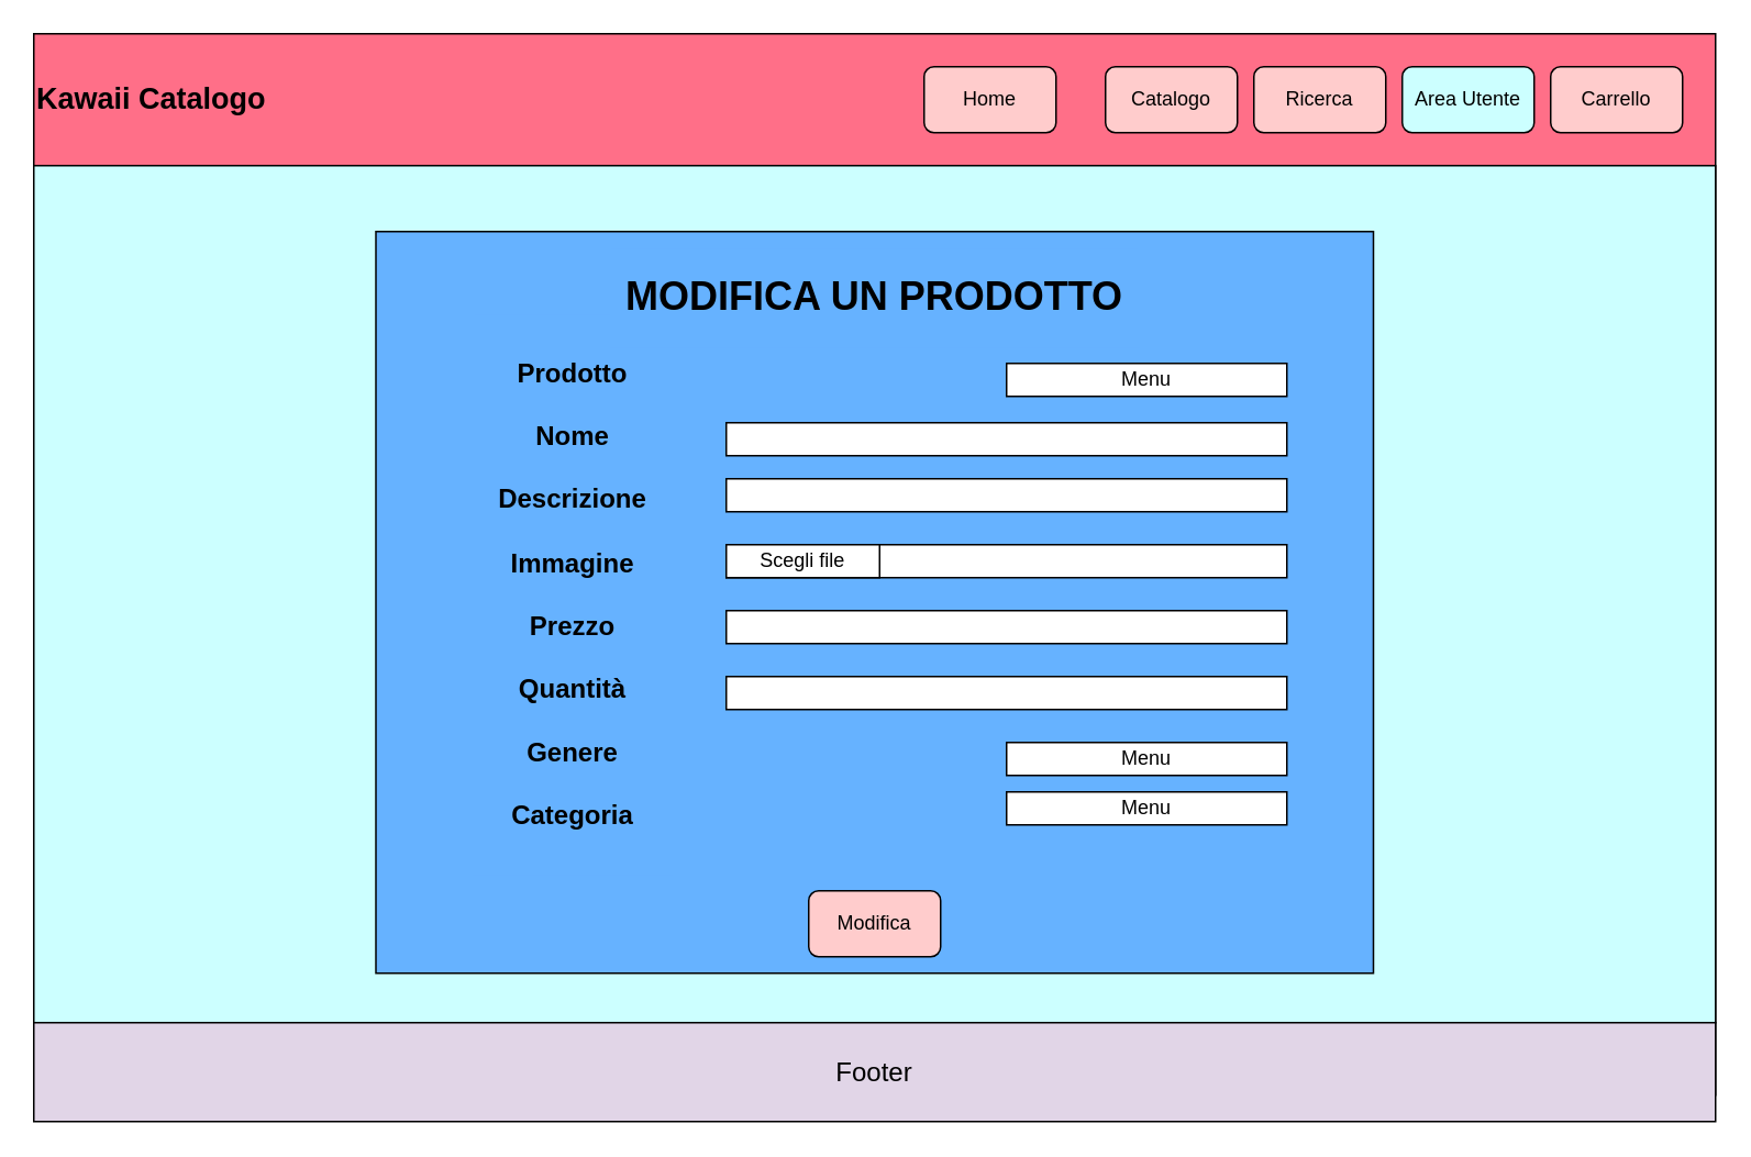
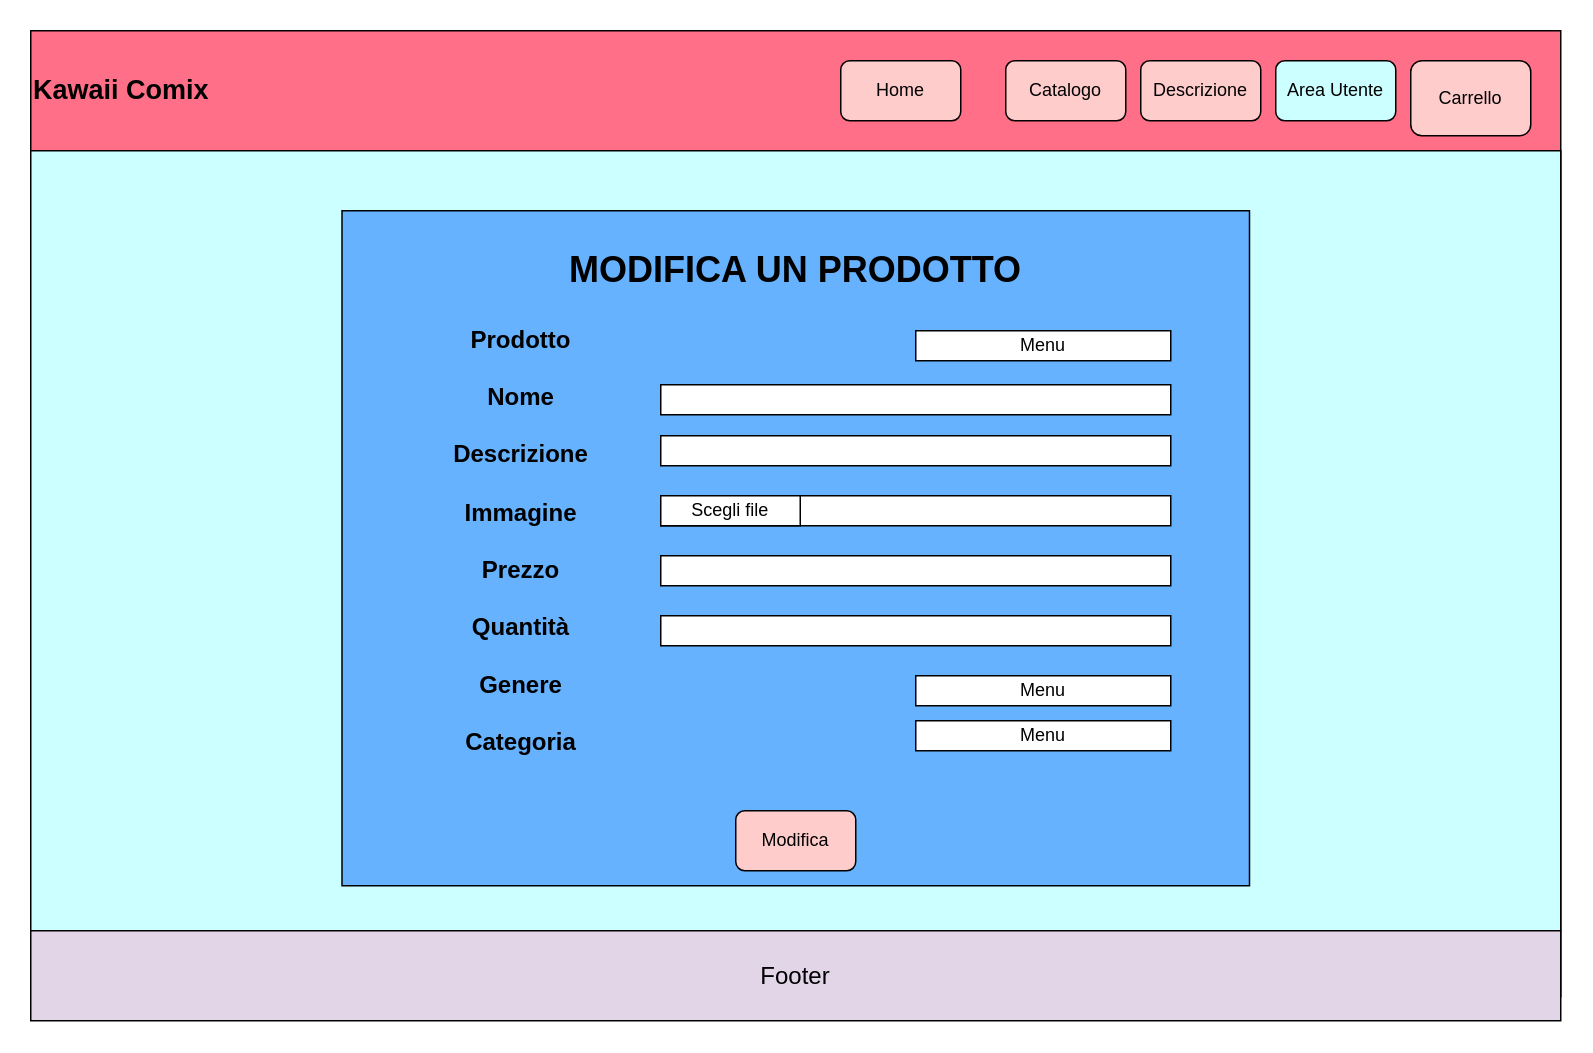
  <mxCell id="0" />
  <mxCell id="1" parent="0" />
- <mxCell id="2" value="&lt;font style=&quot;font-size: 18px;&quot;&gt;Kawaii Catalogo&lt;/font&gt;" style="swimlane;whiteSpace=wrap;html=1;startSize=80;fillColor=#FF6F88;align=left;strokeColor=#000000;" parent="1" vertex="1"><mxGeometry x="20" y="20" width="1020" height="644" as="geometry" /></mxCell>
+ <mxCell id="2" value="&lt;font style=&quot;font-size: 18px;&quot;&gt;Kawaii Comix&lt;/font&gt;" style="swimlane;whiteSpace=wrap;html=1;startSize=80;fillColor=#FF6F88;align=left;strokeColor=#000000;" parent="1" vertex="1"><mxGeometry x="20" y="20" width="1020" height="644" as="geometry" /></mxCell>
  <mxCell id="3" value="" style="whiteSpace=wrap;html=1;fillColor=#CCFFFF;align=left;" parent="2" vertex="1"><mxGeometry y="80" width="1020" height="520" as="geometry" /></mxCell>
  <mxCell id="4" value="Home" style="rounded=1;whiteSpace=wrap;html=1;fillColor=#FFCCCC;" parent="2" vertex="1"><mxGeometry x="540" y="20" width="80" height="40" as="geometry" /></mxCell>
  <mxCell id="5" value="Catalogo" style="rounded=1;whiteSpace=wrap;html=1;fillColor=#FFCCCC;" parent="2" vertex="1"><mxGeometry x="650" y="20" width="80" height="40" as="geometry" /></mxCell>
- <mxCell id="6" value="Ricerca" style="rounded=1;whiteSpace=wrap;html=1;fillColor=#FFCCCC;" parent="2" vertex="1"><mxGeometry x="740" y="20" width="80" height="40" as="geometry" /></mxCell>
+ <mxCell id="6" value="Descrizione" style="rounded=1;whiteSpace=wrap;html=1;fillColor=#FFCCCC;" parent="2" vertex="1"><mxGeometry x="740" y="20" width="80" height="40" as="geometry" /></mxCell>
  <mxCell id="7" value="Area Utente" style="rounded=1;whiteSpace=wrap;html=1;fillColor=#ccffff;" parent="2" vertex="1"><mxGeometry x="830" y="20" width="80" height="40" as="geometry" /></mxCell>
- <mxCell id="8" value="Carrello" style="rounded=1;whiteSpace=wrap;html=1;fillColor=#FFCCCC;" parent="2" vertex="1"><mxGeometry x="920" y="20" width="80" height="40" as="geometry" /></mxCell>
+ <mxCell id="8" value="Carrello" style="rounded=1;whiteSpace=wrap;html=1;fillColor=#FFCCCC;" parent="2" vertex="1"><mxGeometry x="920" y="20" width="80" height="50" as="geometry" /></mxCell>
  <mxCell id="9" value="" style="rounded=0;whiteSpace=wrap;html=1;fillColor=#66B2FF;align=left;" parent="2" vertex="1"><mxGeometry x="207.5" y="120" width="605" height="450" as="geometry" /></mxCell>
  <mxCell id="10" value="Modifica" style="rounded=1;whiteSpace=wrap;html=1;fillColor=#FFCCCC;" parent="2" vertex="1"><mxGeometry x="470" y="520" width="80" height="40" as="geometry" /></mxCell>
  <mxCell id="11" value="&lt;font size=&quot;3&quot;&gt;&lt;b&gt;Prodotto&lt;br&gt;&lt;br&gt;Nome&lt;br&gt;&lt;br&gt;Descrizione&lt;br&gt;&lt;br&gt;Immagine&lt;br&gt;&lt;br&gt;Prezzo&lt;br&gt;&lt;br&gt;Quantità&lt;br&gt;&lt;br&gt;Genere&lt;br&gt;&lt;br&gt;Categoria&lt;/b&gt;&lt;br&gt;&lt;/font&gt;" style="rounded=0;whiteSpace=wrap;html=1;fillColor=#66B2FF;strokeColor=#66B2FF;" parent="2" vertex="1"><mxGeometry x="267" y="170" width="120" height="340" as="geometry" /></mxCell>
  <mxCell id="12" value="" style="rounded=0;whiteSpace=wrap;html=1;" parent="2" vertex="1"><mxGeometry x="420" y="236" width="340" height="20" as="geometry" /></mxCell>
  <mxCell id="13" value="" style="rounded=0;whiteSpace=wrap;html=1;" parent="2" vertex="1"><mxGeometry x="420" y="270" width="340" height="20" as="geometry" /></mxCell>
  <mxCell id="14" value="" style="rounded=0;whiteSpace=wrap;html=1;" parent="2" vertex="1"><mxGeometry x="420" y="310" width="340" height="20" as="geometry" /></mxCell>
  <mxCell id="15" value="&lt;h1&gt;MODIFICA UN PRODOTTO&lt;/h1&gt;" style="rounded=0;whiteSpace=wrap;html=1;fillColor=#66B2FF;strokeColor=#66B2FF;" parent="2" vertex="1"><mxGeometry x="350" y="130" width="320" height="60" as="geometry" /></mxCell>
  <mxCell id="16" style="edgeStyle=orthogonalEdgeStyle;rounded=0;orthogonalLoop=1;jettySize=auto;html=1;exitX=0.5;exitY=1;exitDx=0;exitDy=0;" parent="2" edge="1"><mxGeometry relative="1" as="geometry"><mxPoint x="590" y="219" as="sourcePoint" /><mxPoint x="590" y="219" as="targetPoint" /></mxGeometry></mxCell>
  <mxCell id="17" value="Scegli file" style="rounded=0;whiteSpace=wrap;html=1;" parent="2" vertex="1"><mxGeometry x="420" y="310" width="93" height="20" as="geometry" /></mxCell>
  <mxCell id="18" value="" style="rounded=0;whiteSpace=wrap;html=1;" parent="2" vertex="1"><mxGeometry x="420" y="350" width="340" height="20" as="geometry" /></mxCell>
  <mxCell id="19" value="" style="rounded=0;whiteSpace=wrap;html=1;" parent="2" vertex="1"><mxGeometry x="420" y="390" width="340" height="20" as="geometry" /></mxCell>
  <mxCell id="20" value="Menu" style="rounded=0;whiteSpace=wrap;html=1;" parent="2" vertex="1"><mxGeometry x="590" y="200" width="170" height="20" as="geometry" /></mxCell>
  <mxCell id="21" value="Menu" style="rounded=0;whiteSpace=wrap;html=1;" parent="2" vertex="1"><mxGeometry x="590" y="460" width="170" height="20" as="geometry" /></mxCell>
  <mxCell id="22" value="Menu" style="rounded=0;whiteSpace=wrap;html=1;" parent="2" vertex="1"><mxGeometry x="590" y="430" width="170" height="20" as="geometry" /></mxCell>
  <mxCell id="23" value="" style="endArrow=none;html=1;rounded=0;" parent="1" edge="1"><mxGeometry width="50" height="50" relative="1" as="geometry"><mxPoint x="20" y="620" as="sourcePoint" /><mxPoint x="1020" y="620" as="targetPoint" /></mxGeometry></mxCell>
  <mxCell id="24" value="&lt;font size=&quot;3&quot;&gt;Footer&lt;/font&gt;" style="whiteSpace=wrap;html=1;fillColor=#e1d5e7;" parent="1" vertex="1"><mxGeometry x="20" y="620" width="1020" height="60" as="geometry" /></mxCell>
